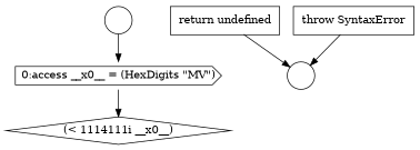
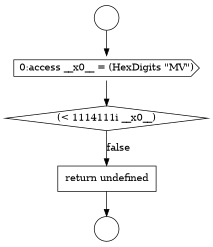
  digraph {
    node [color=black fillcolor=white shape=circle style=filled]
    edge [color=black]
    n1 [label=" "]
    n2 [label=<<font color="black">0:access __x0__ = (HexDigits &quot;MV&quot;)</font>> shape=cds]
    n3 [label=<<font color="black">(&lt; 1114111i __x0__)</font>> shape=diamond]
    n4 [label=<<font color="black">     <table border="0" cellborder="1" cellspacing="0" cellpadding="10">       <tr><td align="left">return undefined</td></tr>     </table>   </font>> margin=0 shape=none]
-   n5 [label=<<font color="black">     <table border="0" cellborder="1" cellspacing="0" cellpadding="10">       <tr><td align="left">throw SyntaxError</td></tr>     </table>   </font>> margin=0 shape=none]
    n6 [label=" "]
    n1 -> n2
    n2 -> n3
+   n3 -> n4 [label=<<font color="black">false</font>>]
    n4 -> n6
-   n5 -> n6
  }
